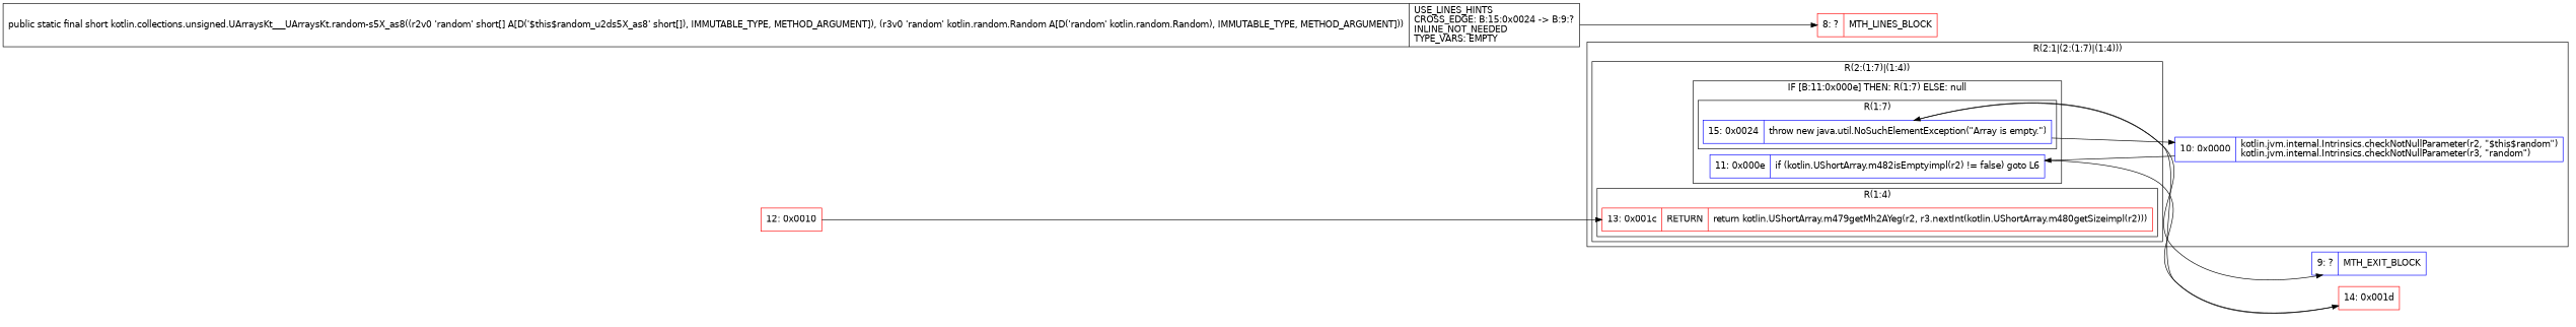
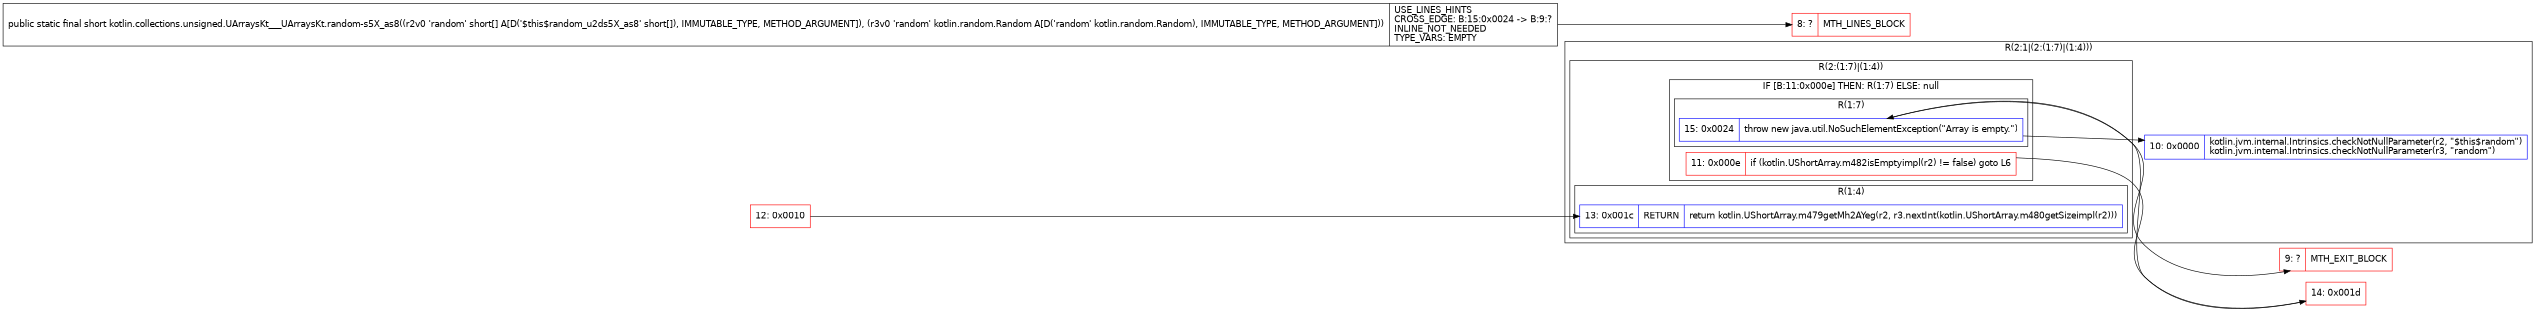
  digraph {
    fontname="DejaVu Sans"
    rankdir=LR
    node [color=blue fontname="DejaVu Sans" shape=record]
    edge [fontname="DejaVu Sans"]
    n1 [label="{15\:\ 0x0024|throw new java.util.NoSuchElementException(\"Array is empty.\")\l}"]
-   n2 [label="{11\:\ 0x000e|if (kotlin.UShortArray.m482isEmptyimpl(r2) != false) goto L6\l}"]
-   n3 [color=red label="{13\:\ 0x001c|RETURN\l|return kotlin.UShortArray.m479getMh2AYeg(r2, r3.nextInt(kotlin.UShortArray.m480getSizeimpl(r2)))\l}"]
+   n2 [color=red label="{11\:\ 0x000e|if (kotlin.UShortArray.m482isEmptyimpl(r2) != false) goto L6\l}"]
+   n3 [label="{13\:\ 0x001c|RETURN\l|return kotlin.UShortArray.m479getMh2AYeg(r2, r3.nextInt(kotlin.UShortArray.m480getSizeimpl(r2)))\l}"]
    n4 [label="{10\:\ 0x0000|kotlin.jvm.internal.Intrinsics.checkNotNullParameter(r2, \"$this$random\")\lkotlin.jvm.internal.Intrinsics.checkNotNullParameter(r3, \"random\")\l}"]
-   n5 [label="{9\:\ ?|MTH_EXIT_BLOCK\l}"]
+   n5 [color=red label="{9\:\ ?|MTH_EXIT_BLOCK\l}"]
    n6 [color=red label="{14\:\ 0x001d}"]
    n7 [color=red label="{12\:\ 0x0010}"]
    n8 [color=red label="{8\:\ ?|MTH_LINES_BLOCK\l}"]
    n9 [label="{public static final short kotlin.collections.unsigned.UArraysKt___UArraysKt.random\-s5X_as8((r2v0 'random' short[] A[D('$this$random_u2ds5X_as8' short[]), IMMUTABLE_TYPE, METHOD_ARGUMENT]), (r3v0 'random' kotlin.random.Random A[D('random' kotlin.random.Random), IMMUTABLE_TYPE, METHOD_ARGUMENT]))  | USE_LINES_HINTS\lCROSS_EDGE: B:15:0x0024 \-\> B:9:?\lINLINE_NOT_NEEDED\lTYPE_VARS: EMPTY\l}" color=""]
    subgraph cluster_1 {
      label="R(2:1|(2:(1:7)|(1:4)))"
      n4
      subgraph cluster_2 {
        label="R(2:(1:7)|(1:4))"
        subgraph cluster_3 {
          label="IF [B:11:0x000e] THEN: R(1:7) ELSE: null"
          n2
          subgraph cluster_4 {
            label="R(1:7)"
            n1
          }
        }
        subgraph cluster_5 {
          label="R(1:4)"
          n3
        }
      }
    }
    n1 -> n4
    n1 -> n5
    n2 -> n6
-   n4 -> n2
    n6 -> n1
    n7 -> n3
    n9 -> n8
  }
